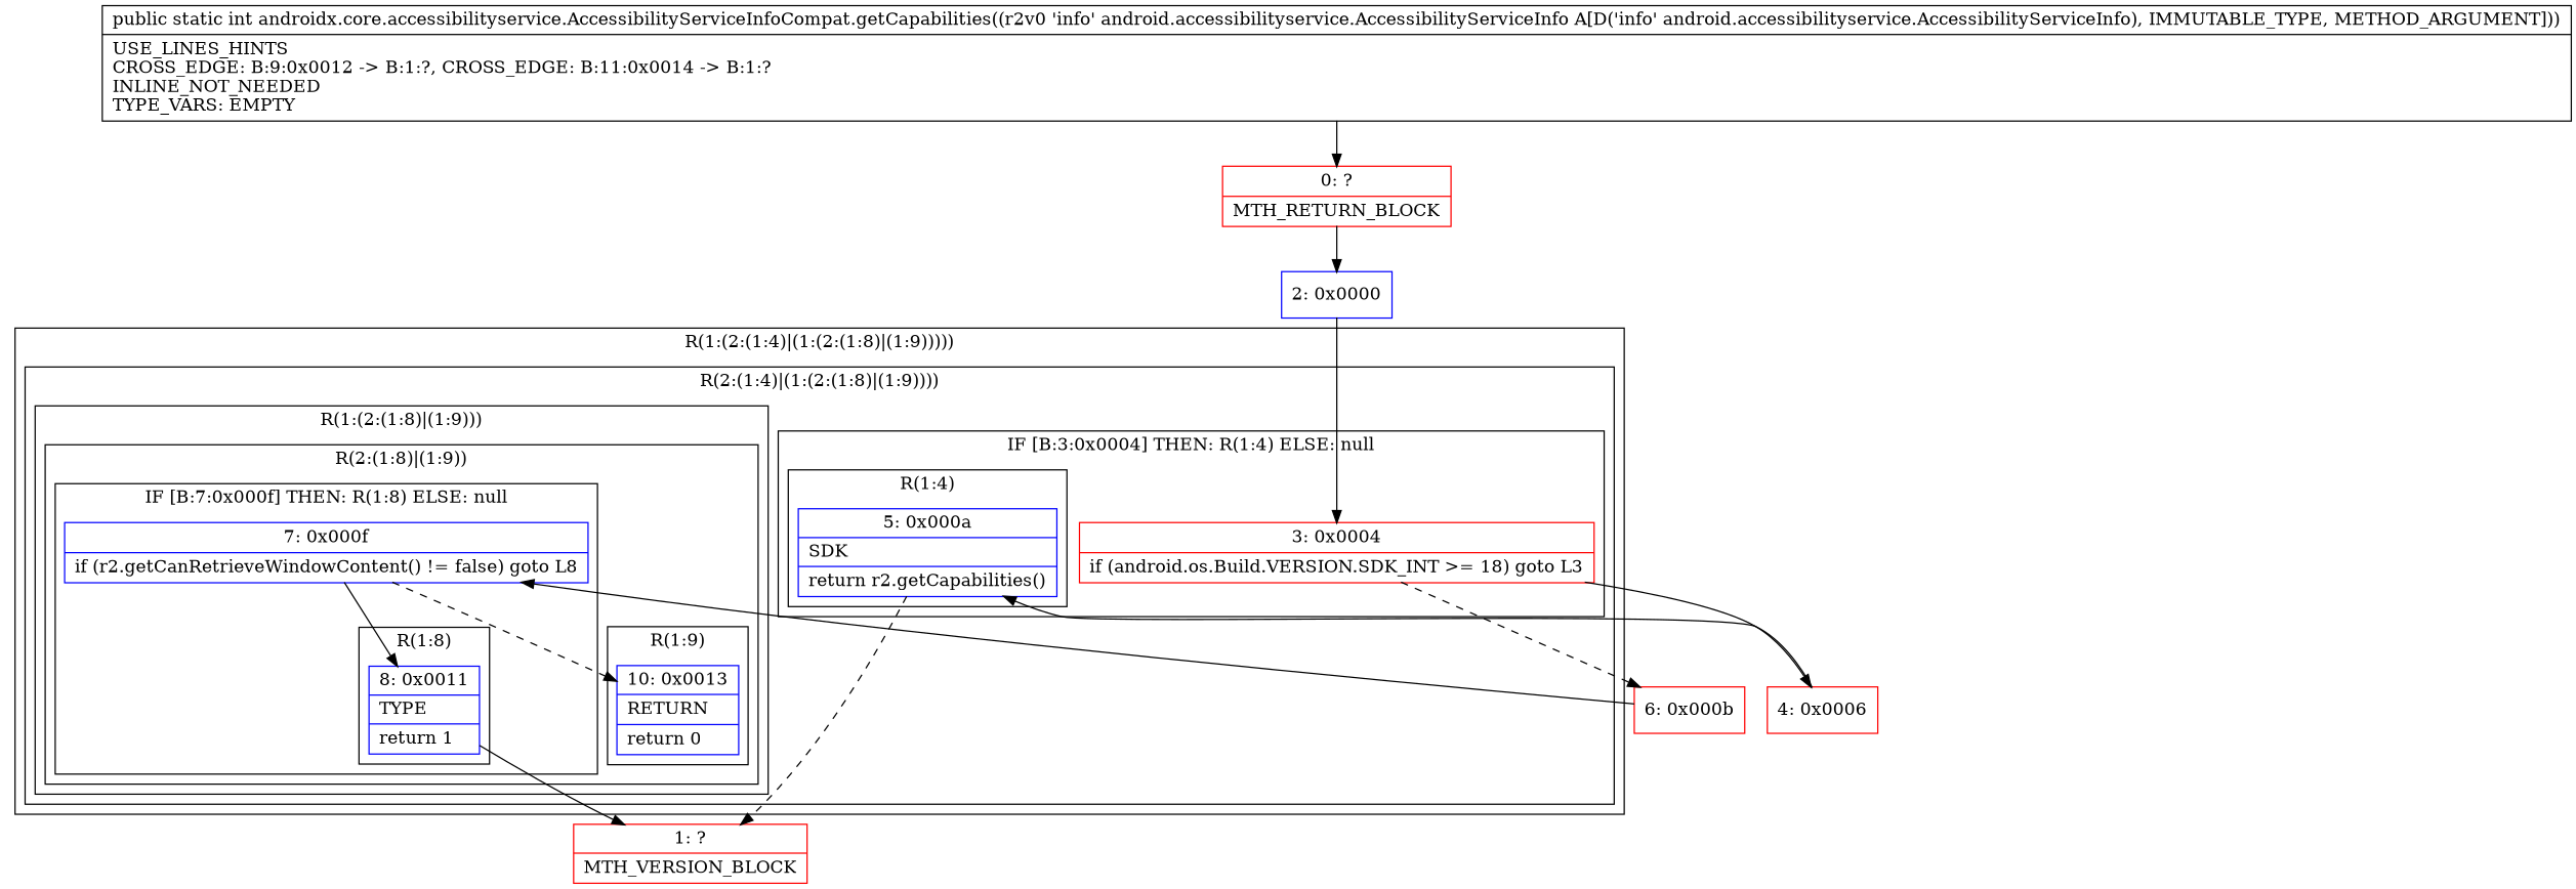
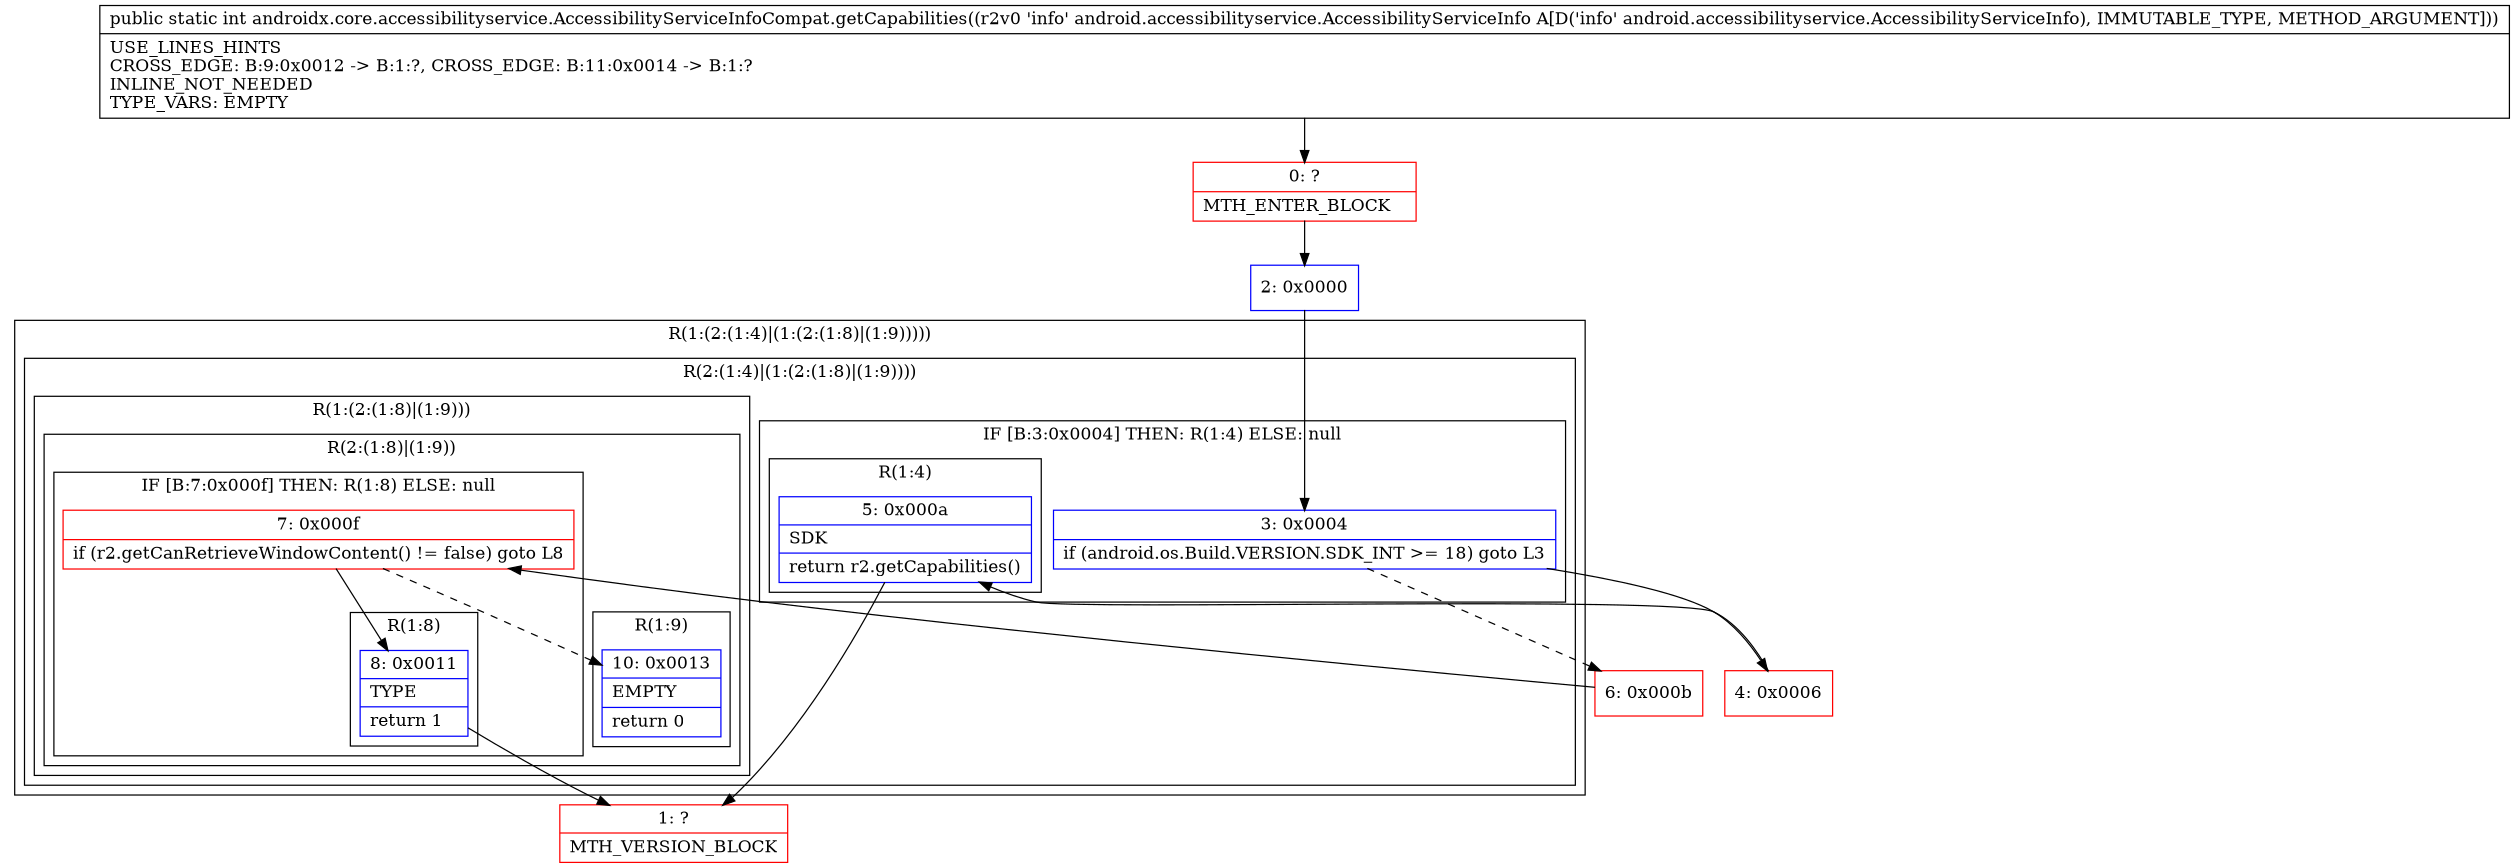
  digraph {
    node [color=blue shape=record]
    n1 [label="{5\:\ 0x000a|SDK\l|return r2.getCapabilities()\l}"]
-   n2 [color=red label="{3\:\ 0x0004|if (android.os.Build.VERSION.SDK_INT \>= 18) goto L3\l}"]
+   n2 [label="{3\:\ 0x0004|if (android.os.Build.VERSION.SDK_INT \>= 18) goto L3\l}"]
    n3 [label="{8\:\ 0x0011|TYPE\l|return 1\l}"]
-   n4 [label="{7\:\ 0x000f|if (r2.getCanRetrieveWindowContent() != false) goto L8\l}"]
-   n5 [label="{10\:\ 0x0013|RETURN\l|return 0\l}"]
+   n4 [color=red label="{7\:\ 0x000f|if (r2.getCanRetrieveWindowContent() != false) goto L8\l}"]
+   n5 [label="{10\:\ 0x0013|EMPTY\l|return 0\l}"]
    n6 [color=red label="{1\:\ ?|MTH_VERSION_BLOCK\l}"]
    n7 [color=red label="{4\:\ 0x0006}"]
    n8 [color=red label="{6\:\ 0x000b}"]
-   n9 [color=red label="{0\:\ ?|MTH_RETURN_BLOCK\l}"]
+   n9 [color=red label="{0\:\ ?|MTH_ENTER_BLOCK\l}"]
    n10 [label="{2\:\ 0x0000}"]
    n11 [label="{public static int androidx.core.accessibilityservice.AccessibilityServiceInfoCompat.getCapabilities((r2v0 'info' android.accessibilityservice.AccessibilityServiceInfo A[D('info' android.accessibilityservice.AccessibilityServiceInfo), IMMUTABLE_TYPE, METHOD_ARGUMENT]))  | USE_LINES_HINTS\lCROSS_EDGE: B:9:0x0012 \-\> B:1:?, CROSS_EDGE: B:11:0x0014 \-\> B:1:?\lINLINE_NOT_NEEDED\lTYPE_VARS: EMPTY\l}" color=""]
    subgraph cluster_1 {
      label="R(1:(2:(1:4)|(1:(2:(1:8)|(1:9)))))"
      subgraph cluster_2 {
        label="R(2:(1:4)|(1:(2:(1:8)|(1:9))))"
        subgraph cluster_3 {
          label="IF [B:3:0x0004] THEN: R(1:4) ELSE: null"
          n2
          subgraph cluster_4 {
            label="R(1:4)"
            n1
          }
        }
        subgraph cluster_5 {
          label="R(1:(2:(1:8)|(1:9)))"
          subgraph cluster_6 {
            label="R(2:(1:8)|(1:9))"
            subgraph cluster_7 {
              label="IF [B:7:0x000f] THEN: R(1:8) ELSE: null"
              n4
              subgraph cluster_8 {
                label="R(1:8)"
                n3
              }
            }
            subgraph cluster_9 {
              label="R(1:9)"
              n5
            }
          }
        }
      }
    }
-   n1 -> n6 [style=dashed]
+   n1 -> n6
    n2 -> n7
    n2 -> n8 [style=dashed]
    n3 -> n6
    n4 -> n3
    n4 -> n5 [style=dashed]
    n7 -> n1
    n8 -> n4
    n9 -> n10
    n10 -> n2
    n11 -> n9
  }
